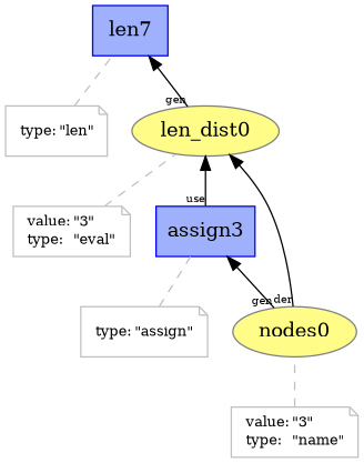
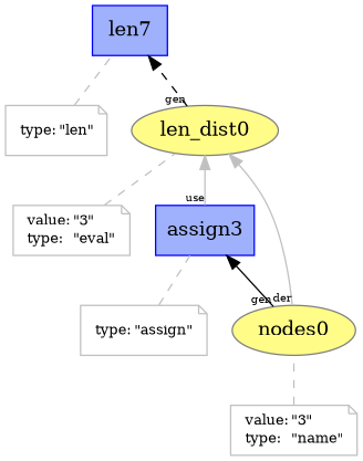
  digraph {
    rankdir=BT
    node [color=gray shape=note]
    n1 [color="#808080" fillcolor="#FFFC87" label=len_dist0 style=filled shape=""]
    n2 [color="#0000FF" fillcolor="#9FB1FC" label=len7 shape=polygon sides=4 style=filled]
    n3 [fontcolor=black fontsize=10 label=<<TABLE cellpadding="0" border="0"> 	<TR> 	    <TD align="left">value:</TD> 	    <TD align="left">&quot;3&quot;</TD> 	</TR> 	<TR> 	    <TD align="left">type:</TD> 	    <TD align="left">&quot;eval&quot;</TD> 	</TR> </TABLE>>]
    n4 [fontcolor=black fontsize=10 label=<<TABLE cellpadding="0" border="0"> 	<TR> 	    <TD align="left">type:</TD> 	    <TD align="left">&quot;len&quot;</TD> 	</TR> </TABLE>>]
    n5 [color="#808080" fillcolor="#FFFC87" label=nodes0 style=filled shape=""]
    n6 [color="#0000FF" fillcolor="#9FB1FC" label=assign3 shape=polygon sides=4 style=filled]
    n7 [fontcolor=black fontsize=10 label=<<TABLE cellpadding="0" border="0"> 	<TR> 	    <TD align="left">value:</TD> 	    <TD align="left">&quot;3&quot;</TD> 	</TR> 	<TR> 	    <TD align="left">type:</TD> 	    <TD align="left">&quot;name&quot;</TD> 	</TR> </TABLE>>]
    n8 [fontcolor=black fontsize=10 label=<<TABLE cellpadding="0" border="0"> 	<TR> 	    <TD align="left">type:</TD> 	    <TD align="left">&quot;assign&quot;</TD> 	</TR> </TABLE>>]
-   n1 -> n2 [labelangle=60.0 labeldistance=1.5 labelfontsize=8 rotation=20 taillabel=gen]
+   n1 -> n2 [labelangle=60.0 labeldistance=1.5 labelfontsize=8 rotation=20 taillabel=gen style=dashed]
    n3 -> n1 [arrowhead=none color=gray style=dashed]
    n4 -> n2 [arrowhead=none color=gray style=dashed]
-   n5 -> n1 [labelangle=60.0 labeldistance=1.5 labelfontsize=8 rotation=20 taillabel=der]
+   n5 -> n1 [labelangle=60.0 labeldistance=1.5 labelfontsize=8 rotation=20 taillabel=der color=gray]
    n5 -> n6 [labelangle=60.0 labeldistance=1.5 labelfontsize=8 rotation=20 taillabel=gen]
-   n6 -> n1 [labelangle=60.0 labeldistance=1.5 labelfontsize=8 rotation=20 taillabel=use]
+   n6 -> n1 [labelangle=60.0 labeldistance=1.5 labelfontsize=8 rotation=20 taillabel=use color=gray]
    n7 -> n5 [arrowhead=none color=gray style=dashed]
    n8 -> n6 [arrowhead=none color=gray style=dashed]
  }
